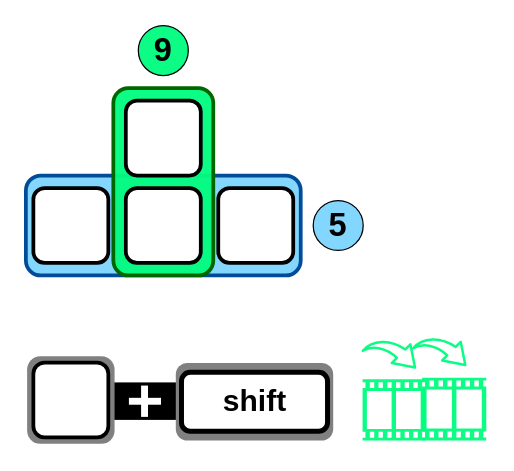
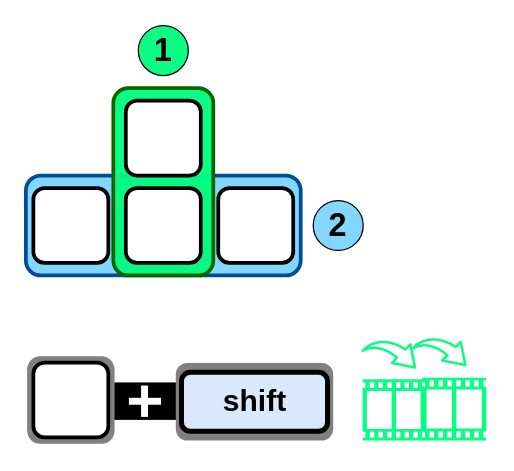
  <mxCell id="0" />
  <mxCell id="1" parent="0" />
  <mxCell id="2" value="&lt;span style=&quot;font-size: 50px;&quot;&gt;&lt;font style=&quot;font-size: 50px;&quot;&gt;+&lt;/font&gt;&lt;/span&gt;" style="text;html=1;strokeColor=none;fillColor=none;align=center;verticalAlign=middle;whiteSpace=wrap;rounded=0;fontSize=50;fontStyle=1;horizontal=0;fontColor=#FFFFFF;labelBackgroundColor=#000000;" parent="1" vertex="1"><mxGeometry x="80" y="296.25" width="70" height="49.68" as="geometry" /></mxCell>
  <mxCell id="3" value="" style="rounded=1;whiteSpace=wrap;html=1;strokeColor=#004C99;fillColor=#7ED6FFF4;strokeWidth=3;direction=south;" parent="1" vertex="1"><mxGeometry x="20" y="140" width="220" height="80" as="geometry" /></mxCell>
  <mxCell id="4" value="" style="rounded=1;whiteSpace=wrap;html=1;strokeColor=#006600;fillColor=#03FC80F4;strokeWidth=3;" parent="1" vertex="1"><mxGeometry x="90" y="70" width="80" height="150" as="geometry" /></mxCell>
  <mxCell id="5" value="" style="group" parent="1" vertex="1" connectable="0"><mxGeometry x="100" y="150" width="60" height="60" as="geometry" /></mxCell>
  <mxCell id="6" value="" style="rounded=1;whiteSpace=wrap;html=1;strokeWidth=3;" parent="5" vertex="1"><mxGeometry width="60" height="60" as="geometry" /></mxCell>
  <mxCell id="7" value="" style="shape=image;html=1;verticalAlign=top;verticalLabelPosition=bottom;labelBackgroundColor=#ffffff;imageAspect=0;aspect=fixed;image=https://cdn4.iconfinder.com/data/icons/ionicons/512/icon-chevron-down-128.png" parent="5" vertex="1"><mxGeometry x="5" y="5" width="50" height="50" as="geometry" /></mxCell>
  <mxCell id="8" value="" style="group" parent="1" vertex="1" connectable="0"><mxGeometry x="100" y="80" width="60" height="60" as="geometry" /></mxCell>
  <mxCell id="9" value="" style="rounded=1;whiteSpace=wrap;html=1;strokeWidth=3;" parent="8" vertex="1"><mxGeometry width="60" height="60" as="geometry" /></mxCell>
  <mxCell id="10" value="" style="shape=image;html=1;verticalAlign=top;verticalLabelPosition=bottom;labelBackgroundColor=#ffffff;imageAspect=0;aspect=fixed;image=https://cdn4.iconfinder.com/data/icons/ionicons/512/icon-chevron-up-128.png" parent="8" vertex="1"><mxGeometry x="2.5" y="2.5" width="55" height="55" as="geometry" /></mxCell>
  <mxCell id="11" value="" style="group" parent="1" vertex="1" connectable="0"><mxGeometry x="26" y="150" width="60" height="60" as="geometry" /></mxCell>
  <mxCell id="12" value="" style="rounded=1;whiteSpace=wrap;html=1;strokeWidth=3;" parent="11" vertex="1"><mxGeometry width="60" height="60" as="geometry" /></mxCell>
  <mxCell id="13" value="" style="shape=image;html=1;verticalAlign=top;verticalLabelPosition=bottom;labelBackgroundColor=#ffffff;imageAspect=0;aspect=fixed;image=https://cdn4.iconfinder.com/data/icons/ionicons/512/icon-chevron-left-128.png;container=0;" parent="11" vertex="1"><mxGeometry x="5" y="5" width="50" height="50" as="geometry" /></mxCell>
  <mxCell id="14" value="" style="group" parent="1" vertex="1" connectable="0"><mxGeometry x="174" y="150" width="60" height="60" as="geometry" /></mxCell>
  <mxCell id="15" value="" style="rounded=1;whiteSpace=wrap;html=1;strokeWidth=3;container=0;" parent="14" vertex="1"><mxGeometry width="60" height="60" as="geometry" /></mxCell>
  <mxCell id="16" value="" style="shape=image;html=1;verticalAlign=top;verticalLabelPosition=bottom;labelBackgroundColor=#ffffff;imageAspect=0;aspect=fixed;image=https://cdn4.iconfinder.com/data/icons/ionicons/512/icon-chevron-right-128.png;container=0;" parent="14" vertex="1"><mxGeometry x="5" y="5" width="50" height="50" as="geometry" /></mxCell>
  <mxCell id="17" value="" style="group" parent="1" vertex="1" connectable="0"><mxGeometry x="110" y="20" width="40" height="40" as="geometry" /></mxCell>
  <mxCell id="18" value="" style="ellipse;whiteSpace=wrap;html=1;aspect=fixed;strokeColor=default;fillColor=#03FC80F4;" parent="17" vertex="1"><mxGeometry width="40" height="40" as="geometry" /></mxCell>
- <mxCell id="19" value="&lt;font color=&quot;#000000&quot;&gt;9&lt;/font&gt;" style="text;html=1;strokeColor=none;fillColor=none;align=center;verticalAlign=middle;whiteSpace=wrap;rounded=0;fontStyle=1;fontColor=#FFFFFF;fontSize=26;" parent="17" vertex="1"><mxGeometry width="40" height="40" as="geometry" /></mxCell>
+ <mxCell id="19" value="&lt;font color=&quot;#000000&quot;&gt;1&lt;/font&gt;" style="text;html=1;strokeColor=none;fillColor=none;align=center;verticalAlign=middle;whiteSpace=wrap;rounded=0;fontStyle=1;fontColor=#FFFFFF;fontSize=26;" parent="17" vertex="1"><mxGeometry width="40" height="40" as="geometry" /></mxCell>
  <mxCell id="20" value="" style="group" parent="1" vertex="1" connectable="0"><mxGeometry x="250" y="160" width="40" height="40" as="geometry" /></mxCell>
  <mxCell id="21" value="" style="ellipse;whiteSpace=wrap;html=1;aspect=fixed;strokeColor=default;fillColor=#7ED6FFF4;" parent="20" vertex="1"><mxGeometry width="40" height="40" as="geometry" /></mxCell>
- <mxCell id="22" value="&lt;font color=&quot;#000000&quot;&gt;5&lt;/font&gt;" style="text;html=1;strokeColor=none;fillColor=none;align=center;verticalAlign=middle;whiteSpace=wrap;rounded=0;fontStyle=1;fontColor=#FFFFFF;fontSize=26;" parent="20" vertex="1"><mxGeometry width="40" height="40" as="geometry" /></mxCell>
+ <mxCell id="22" value="&lt;font color=&quot;#000000&quot;&gt;2&lt;/font&gt;" style="text;html=1;strokeColor=none;fillColor=none;align=center;verticalAlign=middle;whiteSpace=wrap;rounded=0;fontStyle=1;fontColor=#FFFFFF;fontSize=26;" parent="20" vertex="1"><mxGeometry width="40" height="40" as="geometry" /></mxCell>
  <mxCell id="23" value="" style="group" parent="1" vertex="1" connectable="0"><mxGeometry x="26" y="289.68" width="65" height="65" as="geometry" /></mxCell>
  <mxCell id="24" value="" style="rounded=1;whiteSpace=wrap;html=1;strokeWidth=3;container=0;fontStyle=4;strokeColor=none;fillColor=#808080;" parent="23" vertex="1"><mxGeometry x="-5" y="-5" width="70" height="70" as="geometry" /></mxCell>
  <mxCell id="25" value="" style="rounded=1;whiteSpace=wrap;html=1;strokeWidth=3;container=0;" parent="23" vertex="1"><mxGeometry width="60" height="60" as="geometry" /></mxCell>
  <mxCell id="26" value="" style="shape=image;html=1;verticalAlign=top;verticalLabelPosition=bottom;labelBackgroundColor=#ffffff;imageAspect=0;aspect=fixed;image=https://cdn4.iconfinder.com/data/icons/ionicons/512/icon-chevron-right-128.png;container=0;" parent="23" vertex="1"><mxGeometry x="5" y="5" width="50" height="50" as="geometry" /></mxCell>
  <mxCell id="27" value="" style="group" parent="1" vertex="1" connectable="0"><mxGeometry x="289.044" y="256.004" width="99.451" height="96.106" as="geometry" /></mxCell>
  <mxCell id="28" value="" style="shape=mxgraph.arrows.jump-in_arrow_1;html=1;verticalLabelPosition=bottom;verticalAlign=top;strokeWidth=2;strokeColor=#03FC80F4;rotation=-45;" parent="27" vertex="1"><mxGeometry x="49.956" y="4.926" width="30.5" height="40" as="geometry" /></mxCell>
  <mxCell id="29" value="" style="group" vertex="1" connectable="0" parent="27"><mxGeometry x="3.553e-15" y="2.0" width="99.451" height="94.106" as="geometry" /></mxCell>
  <mxCell id="30" value="" style="sketch=0;aspect=fixed;pointerEvents=1;shadow=0;dashed=0;html=1;strokeColor=none;labelPosition=center;verticalLabelPosition=bottom;verticalAlign=top;align=center;fillColor=#03FC80F4;shape=mxgraph.mscae.general.video;rotation=90;" parent="29" vertex="1"><mxGeometry x="0.956" y="44.606" width="49" height="50" as="geometry" /></mxCell>
  <mxCell id="31" value="" style="sketch=0;aspect=fixed;pointerEvents=1;shadow=0;dashed=0;html=1;strokeColor=none;labelPosition=center;verticalLabelPosition=bottom;verticalAlign=top;align=center;fillColor=#03FC80F4;shape=mxgraph.mscae.general.video;rotation=-90;" parent="29" vertex="1"><mxGeometry x="48.606" y="43.256" width="50.33" height="51.36" as="geometry" /></mxCell>
  <mxCell id="32" value="" style="shape=mxgraph.arrows.jump-in_arrow_1;html=1;verticalLabelPosition=bottom;verticalAlign=top;strokeWidth=2;strokeColor=#03FC80F4;rotation=-45;" parent="29" vertex="1"><mxGeometry x="9.676" y="4.926" width="30.5" height="40" as="geometry" /></mxCell>
  <mxCell id="33" value="" style="rounded=1;whiteSpace=wrap;html=1;strokeWidth=3;container=0;fontStyle=4;strokeColor=none;fillColor=#808080;" parent="1" vertex="1"><mxGeometry x="140" y="290" width="126" height="62.18" as="geometry" /></mxCell>
- <mxCell id="34" value="shift" style="rounded=1;whiteSpace=wrap;html=1;strokeWidth=4;fontSize=24;fontStyle=1" parent="1" vertex="1"><mxGeometry x="144.546" y="297.546" width="116.907" height="47.088" as="geometry" /></mxCell>
+ <mxCell id="34" value="shift" style="rounded=1;whiteSpace=wrap;html=1;strokeWidth=4;fontSize=24;fontStyle=1;fillColor=#dae8fc;" parent="1" vertex="1"><mxGeometry x="144.546" y="297.546" width="116.907" height="47.088" as="geometry" /></mxCell>
